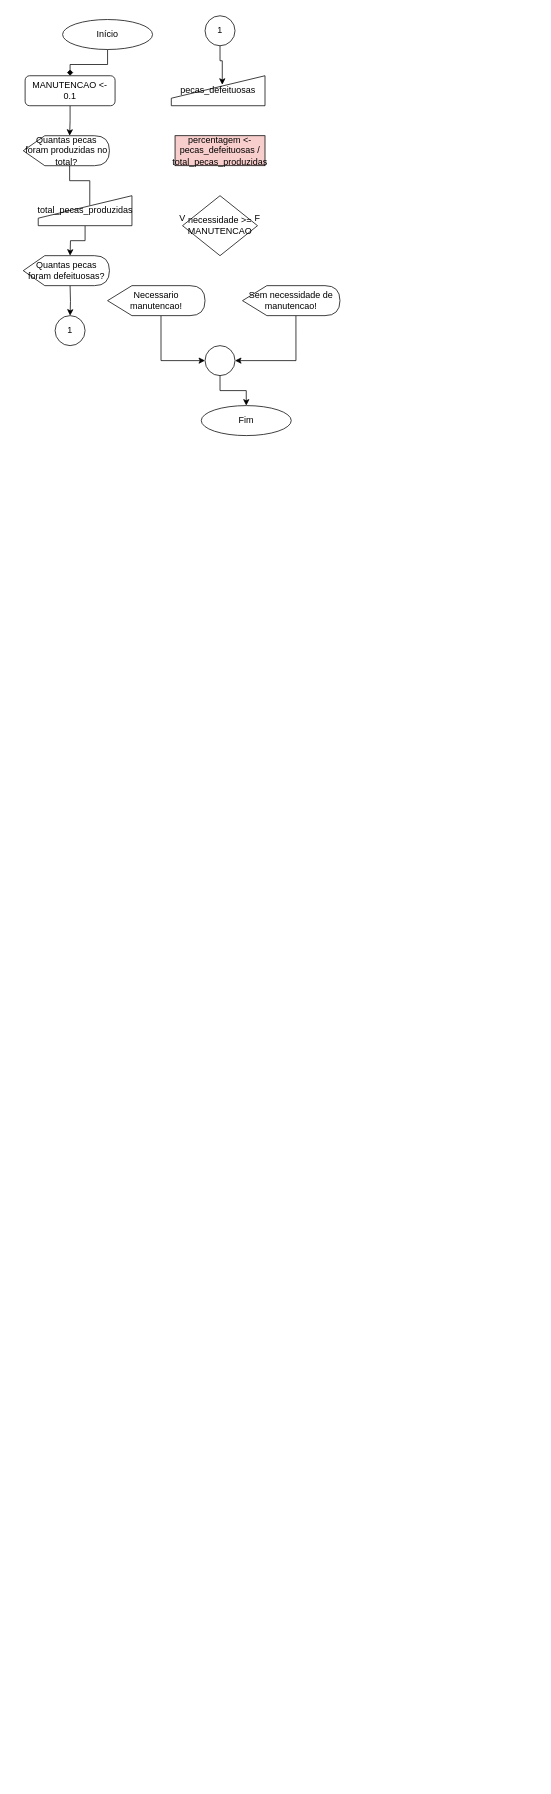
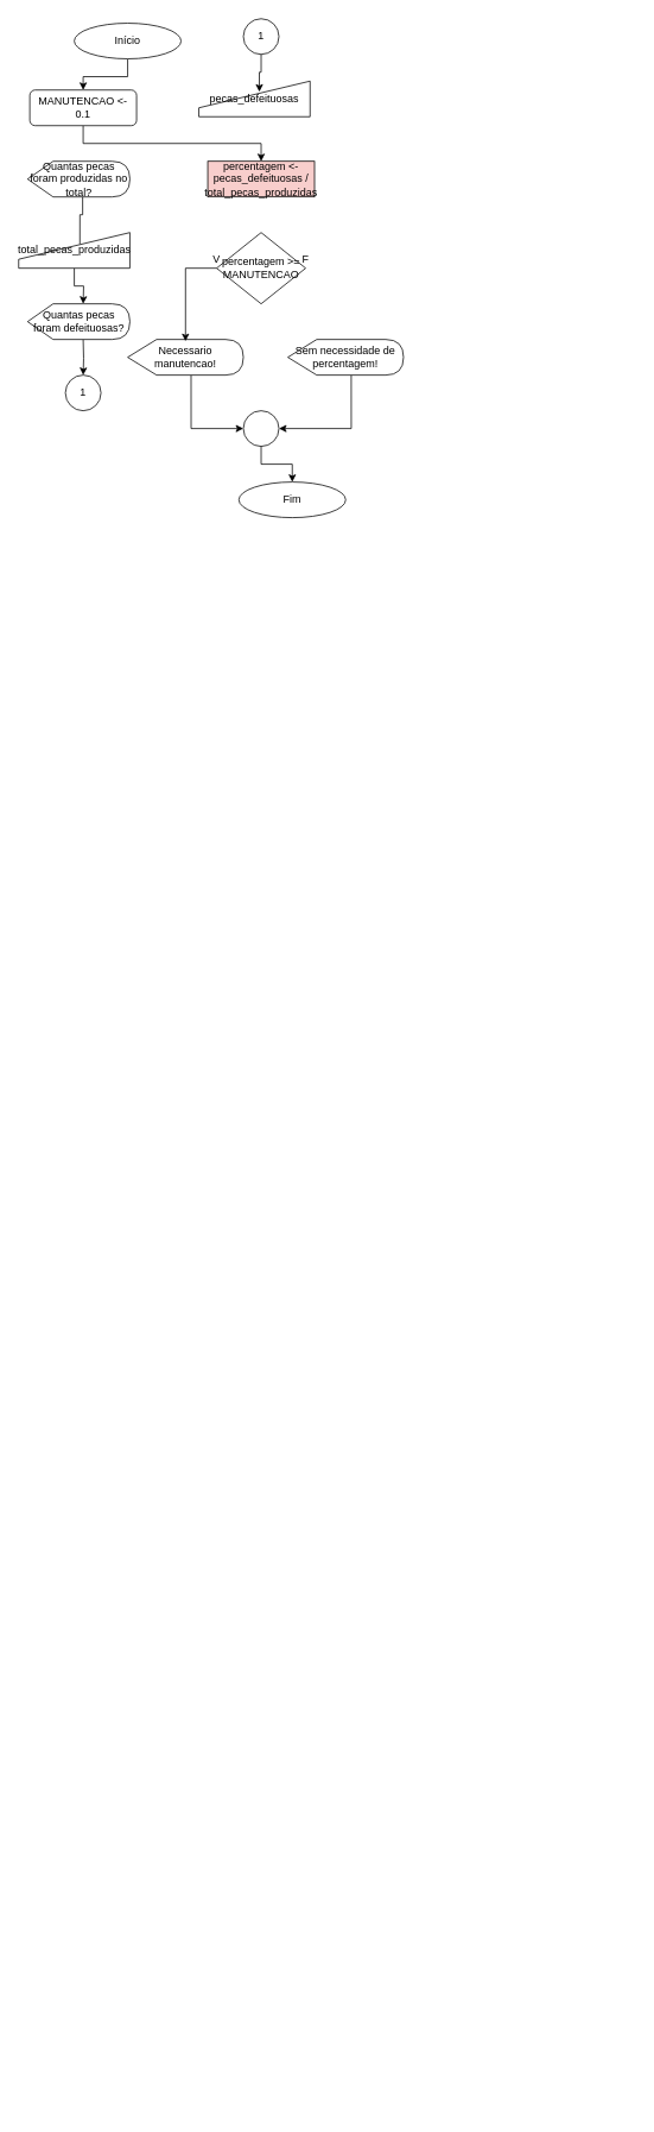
  <mxCell id="0" />
  <mxCell id="1" parent="0" />
  <mxCell id="2" style="edgeStyle=orthogonalEdgeStyle;rounded=0;orthogonalLoop=1;jettySize=auto;html=1;exitX=1;exitY=0.5;exitDx=0;exitDy=0;entryX=0.5;entryY=0;entryDx=0;entryDy=0;" parent="1" edge="1"><mxGeometry relative="1" as="geometry"><mxPoint x="553" y="2020" as="sourcePoint" /></mxGeometry></mxCell>
  <mxCell id="3" style="edgeStyle=orthogonalEdgeStyle;rounded=0;orthogonalLoop=1;jettySize=auto;html=1;exitX=0;exitY=0.5;exitDx=0;exitDy=0;entryX=0;entryY=0;entryDx=40;entryDy=0;entryPerimeter=0;" parent="1" edge="1"><mxGeometry relative="1" as="geometry"><mxPoint x="473" y="2020" as="sourcePoint" /></mxGeometry></mxCell>
  <mxCell id="4" style="edgeStyle=orthogonalEdgeStyle;rounded=0;orthogonalLoop=1;jettySize=auto;html=1;exitX=1;exitY=0.5;exitDx=0;exitDy=0;" parent="1" edge="1"><mxGeometry relative="1" as="geometry"><mxPoint x="633" y="2100" as="sourcePoint" /></mxGeometry></mxCell>
  <mxCell id="5" style="edgeStyle=orthogonalEdgeStyle;rounded=0;orthogonalLoop=1;jettySize=auto;html=1;exitX=0;exitY=0.5;exitDx=0;exitDy=0;entryX=0;entryY=0;entryDx=40;entryDy=0;entryPerimeter=0;" parent="1" edge="1"><mxGeometry relative="1" as="geometry"><mxPoint x="553" y="2100" as="sourcePoint" /></mxGeometry></mxCell>
  <mxCell id="6" style="edgeStyle=orthogonalEdgeStyle;rounded=0;orthogonalLoop=1;jettySize=auto;html=1;exitX=0;exitY=0.5;exitDx=0;exitDy=0;entryX=0;entryY=0;entryDx=40;entryDy=0;entryPerimeter=0;" parent="1" edge="1"><mxGeometry relative="1" as="geometry"><mxPoint x="633" y="2180" as="sourcePoint" /></mxGeometry></mxCell>
  <mxCell id="7" style="edgeStyle=orthogonalEdgeStyle;rounded=0;orthogonalLoop=1;jettySize=auto;html=1;exitX=1;exitY=0.5;exitDx=0;exitDy=0;entryX=0;entryY=0;entryDx=40;entryDy=0;entryPerimeter=0;" parent="1" edge="1"><mxGeometry relative="1" as="geometry"><mxPoint x="713" y="2180" as="sourcePoint" /></mxGeometry></mxCell>
  <mxCell id="8" style="edgeStyle=orthogonalEdgeStyle;rounded=0;orthogonalLoop=1;jettySize=auto;html=1;exitX=1;exitY=0.5;exitDx=0;exitDy=0;entryX=0;entryY=0.5;entryDx=0;entryDy=0;" parent="1" edge="1"><mxGeometry relative="1" as="geometry"><Array as="points"><mxPoint x="213" y="2220" /><mxPoint x="213" y="2370" /><mxPoint x="33" y="2370" /><mxPoint x="33" y="1940" /></Array><mxPoint x="93" y="1940" as="targetPoint" /></mxGeometry></mxCell>
- <mxCell id="9" style="edgeStyle=orthogonalEdgeStyle;rounded=0;orthogonalLoop=1;jettySize=auto;html=1;exitX=0.5;exitY=1;exitDx=0;exitDy=0;entryX=0.5;entryY=0;entryDx=0;entryDy=0;endArrow=diamond;" edge="1" parent="1" source="10" target="13"><mxGeometry relative="1" as="geometry" /></mxCell>
+ <mxCell id="9" style="edgeStyle=orthogonalEdgeStyle;rounded=0;orthogonalLoop=1;jettySize=auto;html=1;exitX=0.5;exitY=1;exitDx=0;exitDy=0;entryX=0.5;entryY=0;entryDx=0;entryDy=0;" edge="1" parent="1" source="10" target="13"><mxGeometry relative="1" as="geometry" /></mxCell>
  <mxCell id="10" value="Início" style="ellipse;whiteSpace=wrap;html=1;" vertex="1" parent="1"><mxGeometry x="83" y="25" width="120" height="40" as="geometry" /></mxCell>
  <mxCell id="11" value="Fim" style="ellipse;whiteSpace=wrap;html=1;" vertex="1" parent="1"><mxGeometry x="268" y="540" width="120" height="40" as="geometry" /></mxCell>
- <mxCell id="12" style="edgeStyle=orthogonalEdgeStyle;rounded=0;orthogonalLoop=1;jettySize=auto;html=1;exitX=0.5;exitY=1;exitDx=0;exitDy=0;entryX=0;entryY=0;entryDx=61.875;entryDy=0;entryPerimeter=0;" edge="1" parent="1" source="13" target="15"><mxGeometry relative="1" as="geometry" /></mxCell>
+ <mxCell id="12" style="edgeStyle=orthogonalEdgeStyle;rounded=0;orthogonalLoop=1;jettySize=auto;html=1;exitX=0.5;exitY=1;exitDx=0;exitDy=0;" edge="1" parent="1" source="13" target="28"><mxGeometry relative="1" as="geometry" /></mxCell>
  <mxCell id="13" value="MANUTENCAO &amp;lt;- 0.1" style="whiteSpace=wrap;html=1;rounded=1;" vertex="1" parent="1"><mxGeometry x="33" y="100" width="120" height="40" as="geometry" /></mxCell>
  <mxCell id="14" style="edgeStyle=orthogonalEdgeStyle;rounded=0;orthogonalLoop=1;jettySize=auto;html=1;exitX=0;exitY=0;exitDx=61.875;exitDy=40;exitPerimeter=0;entryX=0.55;entryY=0.325;entryDx=0;entryDy=0;entryPerimeter=0;endArrow=none;" edge="1" parent="1" source="15" target="17"><mxGeometry relative="1" as="geometry" /></mxCell>
  <mxCell id="15" value="Quantas pecas foram produzidas no total?" style="shape=display;whiteSpace=wrap;html=1;" vertex="1" parent="1"><mxGeometry x="30.5" y="180" width="115" height="40" as="geometry" /></mxCell>
  <mxCell id="16" style="edgeStyle=orthogonalEdgeStyle;rounded=0;orthogonalLoop=1;jettySize=auto;html=1;exitX=0.5;exitY=1;exitDx=0;exitDy=0;entryX=0.5;entryY=0;entryDx=0;entryDy=0;" edge="1" parent="1" source="17"><mxGeometry relative="1" as="geometry"><mxPoint x="93" y="340" as="targetPoint" /></mxGeometry></mxCell>
- <mxCell id="17" value="total_pecas_produzidas" style="shape=manualInput;whiteSpace=wrap;html=1;" vertex="1" parent="1"><mxGeometry x="50.5" y="260" width="125" height="40" as="geometry" /></mxCell>
+ <mxCell id="17" value="total_pecas_produzidas" style="shape=manualInput;whiteSpace=wrap;html=1;" vertex="1" parent="1"><mxGeometry x="20.5" y="260" width="125" height="40" as="geometry" /></mxCell>
  <mxCell id="18" style="edgeStyle=orthogonalEdgeStyle;rounded=0;orthogonalLoop=1;jettySize=auto;html=1;exitX=0.5;exitY=1;exitDx=0;exitDy=0;entryX=0.5;entryY=0;entryDx=0;entryDy=0;" edge="1" parent="1" target="19"><mxGeometry relative="1" as="geometry"><mxPoint x="93" y="380" as="sourcePoint" /></mxGeometry></mxCell>
  <mxCell id="19" value="1" style="ellipse;whiteSpace=wrap;html=1;aspect=fixed;" vertex="1" parent="1"><mxGeometry x="73" y="420" width="40" height="40" as="geometry" /></mxCell>
  <mxCell id="20" style="edgeStyle=orthogonalEdgeStyle;rounded=0;orthogonalLoop=1;jettySize=auto;html=1;exitX=0.5;exitY=1;exitDx=0;exitDy=0;entryX=0.544;entryY=0.3;entryDx=0;entryDy=0;entryPerimeter=0;" edge="1" parent="1" source="21" target="27"><mxGeometry relative="1" as="geometry" /></mxCell>
  <mxCell id="21" value="1" style="ellipse;whiteSpace=wrap;html=1;aspect=fixed;" vertex="1" parent="1"><mxGeometry x="273" y="20" width="40" height="40" as="geometry" /></mxCell>
- <mxCell id="22" value="necessidade &amp;gt;= MANUTENCAO" style="rhombus;whiteSpace=wrap;html=1;" vertex="1" parent="1"><mxGeometry x="243" y="260" width="100" height="80" as="geometry" /></mxCell>
+ <mxCell id="22" value="percentagem &amp;gt;= MANUTENCAO" style="rhombus;whiteSpace=wrap;html=1;" vertex="1" parent="1"><mxGeometry x="243" y="260" width="100" height="80" as="geometry" /></mxCell>
  <mxCell id="23" style="edgeStyle=orthogonalEdgeStyle;rounded=0;orthogonalLoop=1;jettySize=auto;html=1;exitX=0;exitY=0;exitDx=71.25;exitDy=40;exitPerimeter=0;entryX=0;entryY=0.5;entryDx=0;entryDy=0;" edge="1" parent="1" source="24" target="34"><mxGeometry relative="1" as="geometry" /></mxCell>
  <mxCell id="24" value="Necessario manutencao!" style="shape=display;whiteSpace=wrap;html=1;" vertex="1" parent="1"><mxGeometry x="143" y="380" width="130" height="40" as="geometry" /></mxCell>
  <mxCell id="25" value="F" style="text;html=1;strokeColor=none;fillColor=none;align=center;verticalAlign=middle;whiteSpace=wrap;rounded=0;" vertex="1" parent="1"><mxGeometry x="323" y="280" width="40" height="20" as="geometry" /></mxCell>
  <mxCell id="26" value="Quantas pecas foram defeituosas?" style="shape=display;whiteSpace=wrap;html=1;" vertex="1" parent="1"><mxGeometry x="30.5" y="340" width="115" height="40" as="geometry" /></mxCell>
- <mxCell id="27" value="pecas_defeituosas" style="shape=manualInput;whiteSpace=wrap;html=1;" vertex="1" parent="1"><mxGeometry x="228" y="100" width="125" height="40" as="geometry" /></mxCell>
+ <mxCell id="27" value="pecas_defeituosas" style="shape=manualInput;whiteSpace=wrap;html=1;" vertex="1" parent="1"><mxGeometry x="223" y="90" width="125" height="40" as="geometry" /></mxCell>
  <mxCell id="28" value="percentagem &amp;lt;- pecas_defeituosas / total_pecas_produzidas" style="rounded=0;whiteSpace=wrap;html=1;fillColor=#f8cecc;" vertex="1" parent="1"><mxGeometry x="233" y="180" width="120" height="40" as="geometry" /></mxCell>
+ <mxCell id="29" style="edgeStyle=orthogonalEdgeStyle;rounded=0;orthogonalLoop=1;jettySize=auto;html=1;exitX=0.5;exitY=1;exitDx=0;exitDy=0;entryX=0.5;entryY=0.05;entryDx=0;entryDy=0;entryPerimeter=0;" edge="1" parent="1" source="30" target="24"><mxGeometry relative="1" as="geometry"><Array as="points"><mxPoint x="208" y="300" /></Array></mxGeometry></mxCell>
  <mxCell id="30" value="V" style="text;html=1;strokeColor=none;fillColor=none;align=center;verticalAlign=middle;whiteSpace=wrap;rounded=0;" vertex="1" parent="1"><mxGeometry x="223" y="280" width="40" height="20" as="geometry" /></mxCell>
  <mxCell id="31" style="edgeStyle=orthogonalEdgeStyle;rounded=0;orthogonalLoop=1;jettySize=auto;html=1;exitX=0;exitY=0;exitDx=71.25;exitDy=40;exitPerimeter=0;entryX=1;entryY=0.5;entryDx=0;entryDy=0;" edge="1" parent="1" source="32" target="34"><mxGeometry relative="1" as="geometry" /></mxCell>
- <mxCell id="32" value="Sem necessidade de manutencao!" style="shape=display;whiteSpace=wrap;html=1;" vertex="1" parent="1"><mxGeometry x="323" y="380" width="130" height="40" as="geometry" /></mxCell>
+ <mxCell id="32" value="Sem necessidade de percentagem!" style="shape=display;whiteSpace=wrap;html=1;" vertex="1" parent="1"><mxGeometry x="323" y="380" width="130" height="40" as="geometry" /></mxCell>
  <mxCell id="33" style="edgeStyle=orthogonalEdgeStyle;rounded=0;orthogonalLoop=1;jettySize=auto;html=1;exitX=0.5;exitY=1;exitDx=0;exitDy=0;" edge="1" parent="1" source="34" target="11"><mxGeometry relative="1" as="geometry" /></mxCell>
  <mxCell id="34" value="" style="ellipse;whiteSpace=wrap;html=1;aspect=fixed;" vertex="1" parent="1"><mxGeometry x="273" y="460" width="40" height="40" as="geometry" /></mxCell>
